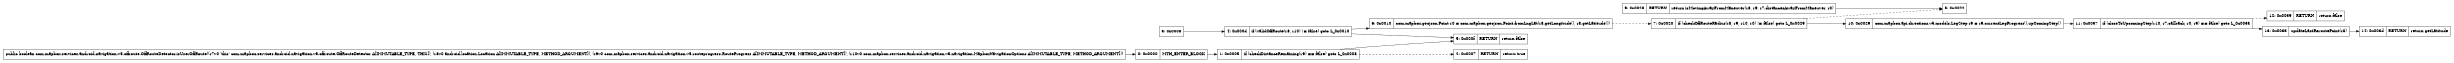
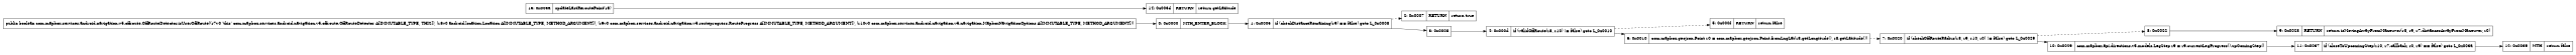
  digraph {
    rankdir=LR
    node [shape=record]
    n1 [label="{0\:\ 0x0000|MTH_ENTER_BLOCK\l}"]
    n2 [label="{1\:\ 0x0005|if (checkDistanceRemaining(r9) == false) goto L_0x0008\l}"]
    n3 [label="{2\:\ 0x0007|RETURN\l|return true\l}"]
    n4 [label="{3\:\ 0x0008}"]
    n5 [label="{4\:\ 0x000d|if (validOffRoute(r8, r10) != false) goto L_0x0010\l}"]
    n6 [label="{5\:\ 0x000f|RETURN\l|return false\l}"]
    n7 [label="{6\:\ 0x0010|com.mapbox.geojson.Point r0 = com.mapbox.geojson.Point.fromLngLat(r8.getLongitude(), r8.getLatitude())\l}"]
    n8 [label="{7\:\ 0x0020|if (checkOffRouteRadius(r8, r9, r10, r0) != false) goto L_0x0029\l}"]
    n9 [label="{8\:\ 0x0022}"]
    n10 [label="{10\:\ 0x0029|com.mapbox.api.directions.v5.models.LegStep r9 = r9.currentLegProgress().upComingStep()\l}"]
    n11 [label="{9\:\ 0x0028|RETURN\l|return isMovingAwayFromManeuver(r8, r9, r7.distancesAwayFromManeuver, r0)\l}"]
    n12 [label="{11\:\ 0x0037|if (closeToUpcomingStep(r10, r7.callback, r0, r9) == false) goto L_0x003a\l}"]
-   n13 [label="{12\:\ 0x0039|RETURN\l|return false\l}"]
+   n13 [label="{12\:\ 0x0039|MTH\l|return false\l}"]
    n14 [label="{13\:\ 0x003a|updateLastReroutePoint(r8)\l}"]
    n15 [label="{14\:\ 0x003d|RETURN\l|return getLatitude\l}"]
    n16 [label="{public boolean com.mapbox.services.android.navigation.v5.offroute.OffRouteDetector.isUserOffRoute((r7v0 'this' com.mapbox.services.android.navigation.v5.offroute.OffRouteDetector A[IMMUTABLE_TYPE, THIS]), (r8v0 android.location.Location A[IMMUTABLE_TYPE, METHOD_ARGUMENT]), (r9v0 com.mapbox.services.android.navigation.v5.routeprogress.RouteProgress A[IMMUTABLE_TYPE, METHOD_ARGUMENT]), (r10v0 com.mapbox.services.android.navigation.v5.navigation.MapboxNavigationOptions A[IMMUTABLE_TYPE, METHOD_ARGUMENT])) }"]
    n1 -> n2
    n2 -> n3 [style=dashed]
-   n2 -> n6
+   n2 -> n4
    n4 -> n5
-   n5 -> n6 [style=solid]
+   n5 -> n6 [style=dashed]
    n5 -> n7
    n7 -> n8 [style=dashed]
    n8 -> n9 [style=dashed]
    n8 -> n10
-   n11 -> n9
+   n9 -> n11
    n10 -> n12
-   n12 -> n13 [style=dashed]
-   n12 -> n14
+   n12 -> n13 [style=solid]
    n14 -> n15
    n16 -> n1
  }
